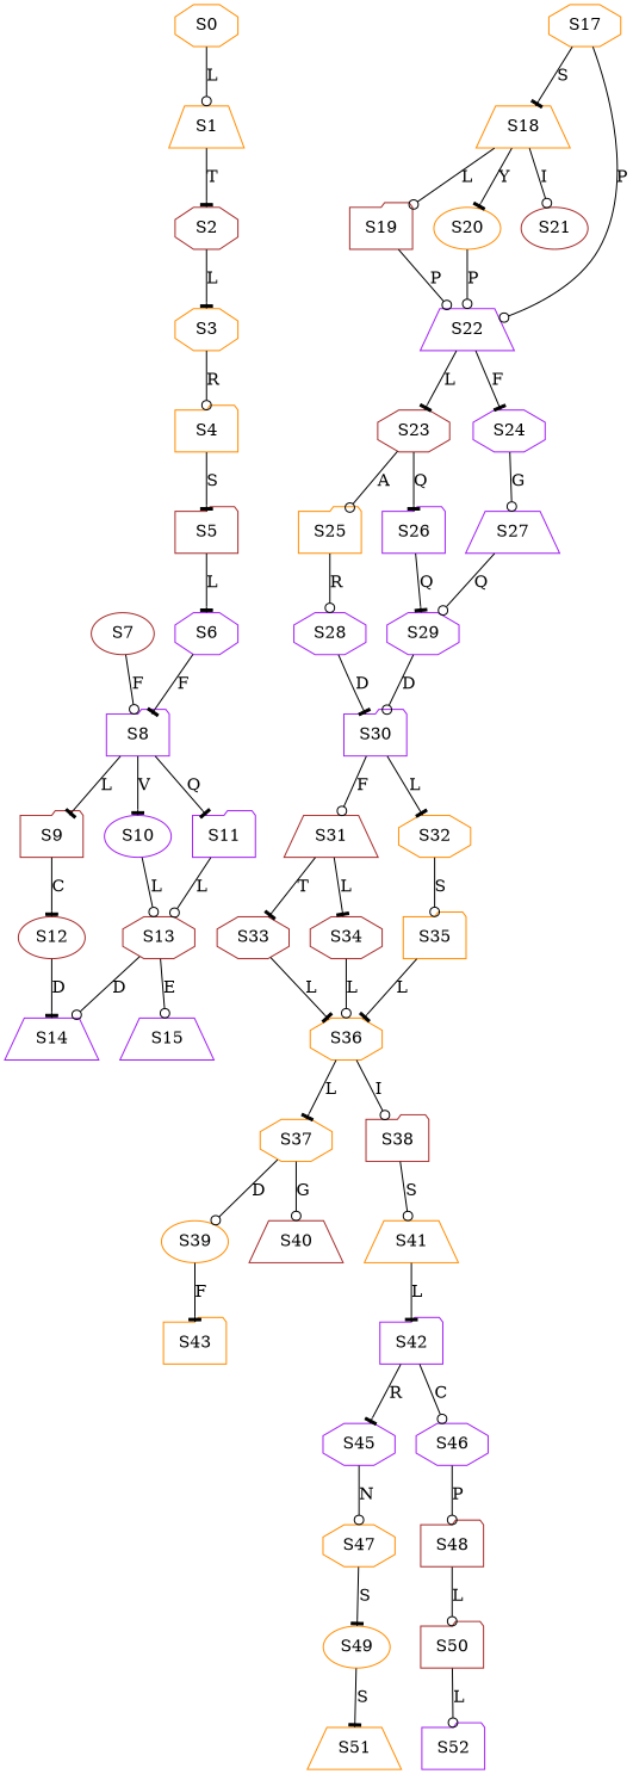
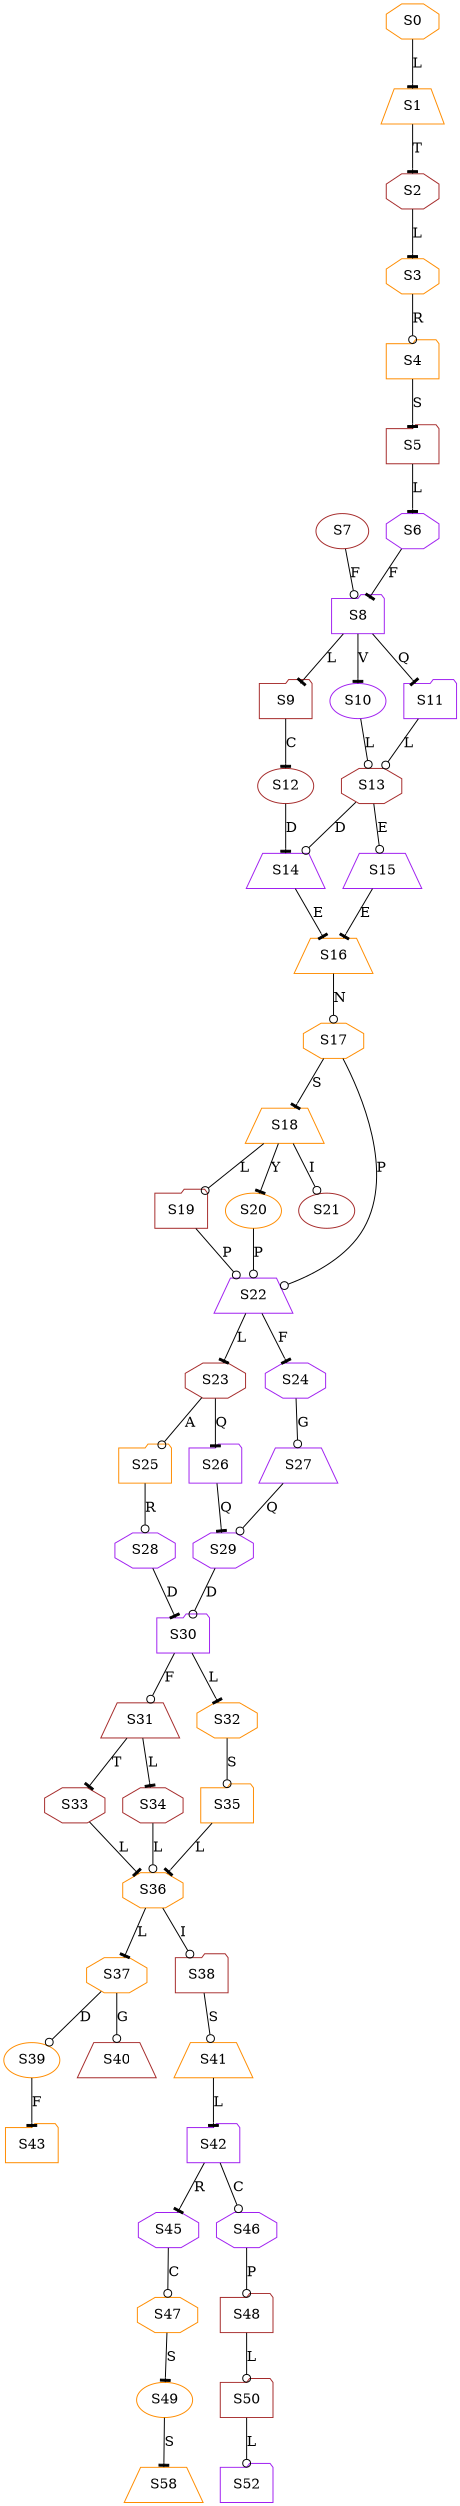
  strict digraph {
    node [color=darkorange shape=octagon]
    edge [arrowhead=tee]
    S1 [shape=trapezium]
    S0
    S2 [color=brown]
    S3
    S4 [shape=folder]
    S5 [color=brown shape=folder]
    S6 [color=purple]
    S8 [color=purple shape=folder]
    S7 [color=brown shape=ellipse]
    S9 [color=brown shape=folder]
    S10 [color=purple shape=ellipse]
    S11 [color=purple shape=folder]
    S12 [color=brown shape=ellipse]
    S13 [color=brown]
    S14 [color=purple shape=trapezium]
    S15 [color=purple shape=trapezium]
+   S16 [shape=trapezium]
    S17
    S18 [shape=trapezium]
    S22 [color=purple shape=trapezium]
    S19 [color=brown shape=folder]
    S20 [shape=ellipse]
    S21 [color=brown shape=ellipse]
    S23 [color=brown]
    S24 [color=purple]
    S25 [shape=folder]
    S26 [color=purple shape=folder]
    S27 [color=purple shape=trapezium]
    S28 [color=purple]
    S29 [color=purple]
    S30 [color=purple shape=folder]
    S31 [color=brown shape=trapezium]
    S32
    S33 [color=brown]
    S34 [color=brown]
    S35 [shape=folder]
    S36
    S37
    S38 [color=brown shape=folder]
    S39 [shape=ellipse]
    S40 [color=brown shape=trapezium]
    S41 [shape=trapezium]
    S43 [shape=folder]
    S42 [color=purple shape=folder]
    S45 [color=purple]
    S46 [color=purple]
    S47
    S48 [color=brown shape=folder]
    S49 [shape=ellipse]
    S50 [color=brown shape=folder]
-   S51 [shape=trapezium]
+   S51 [shape=trapezium label=S58]
    S52 [color=purple shape=folder]
    S1 -> S2 [label=T]
-   S0 -> S1 [arrowhead=odot label=L]
+   S0 -> S1 [label=L]
    S2 -> S3 [label=L]
    S3 -> S4 [arrowhead=odot label=R]
    S4 -> S5 [label=S]
    S5 -> S6 [label=L]
    S6 -> S8 [label=F]
    S8 -> S9 [label=L]
    S8 -> S10 [label=V]
    S8 -> S11 [label=Q]
    S7 -> S8 [arrowhead=odot label=F]
    S9 -> S12 [label=C]
    S10 -> S13 [arrowhead=odot label=L]
    S11 -> S13 [arrowhead=odot label=L]
    S12 -> S14 [label=D]
    S13 -> S14 [arrowhead=odot label=D]
    S13 -> S15 [arrowhead=odot label=E]
+   S14 -> S16 [label=E]
+   S15 -> S16 [label=E]
+   S16 -> S17 [arrowhead=odot label=N]
    S17 -> S18 [label=S]
    S17 -> S22 [arrowhead=odot label=P]
    S18 -> S19 [arrowhead=odot label=L]
    S18 -> S20 [label=Y]
    S18 -> S21 [arrowhead=odot label=I]
    S22 -> S23 [label=L]
    S22 -> S24 [label=F]
    S19 -> S22 [arrowhead=odot label=P]
    S20 -> S22 [arrowhead=odot label=P]
    S23 -> S25 [arrowhead=odot label=A]
    S23 -> S26 [label=Q]
    S24 -> S27 [arrowhead=odot label=G]
    S25 -> S28 [arrowhead=odot label=R]
    S26 -> S29 [label=Q]
    S27 -> S29 [arrowhead=odot label=Q]
    S28 -> S30 [label=D]
    S29 -> S30 [arrowhead=odot label=D]
    S30 -> S31 [arrowhead=odot label=F]
    S30 -> S32 [label=L]
    S31 -> S33 [label=T]
    S31 -> S34 [label=L]
    S32 -> S35 [arrowhead=odot label=S]
    S33 -> S36 [label=L]
    S34 -> S36 [arrowhead=odot label=L]
    S35 -> S36 [label=L]
    S36 -> S37 [label=L]
    S36 -> S38 [arrowhead=odot label=I]
    S37 -> S39 [arrowhead=odot label=D]
    S37 -> S40 [arrowhead=odot label=G]
    S38 -> S41 [arrowhead=odot label=S]
    S39 -> S43 [label=F]
    S41 -> S42 [label=L]
    S42 -> S45 [label=R]
    S42 -> S46 [arrowhead=odot label=C]
-   S45 -> S47 [arrowhead=odot label=N]
+   S45 -> S47 [arrowhead=odot label=C]
    S46 -> S48 [arrowhead=odot label=P]
    S47 -> S49 [label=S]
    S48 -> S50 [arrowhead=odot label=L]
    S49 -> S51 [label=S]
    S50 -> S52 [arrowhead=odot label=L]
  }
